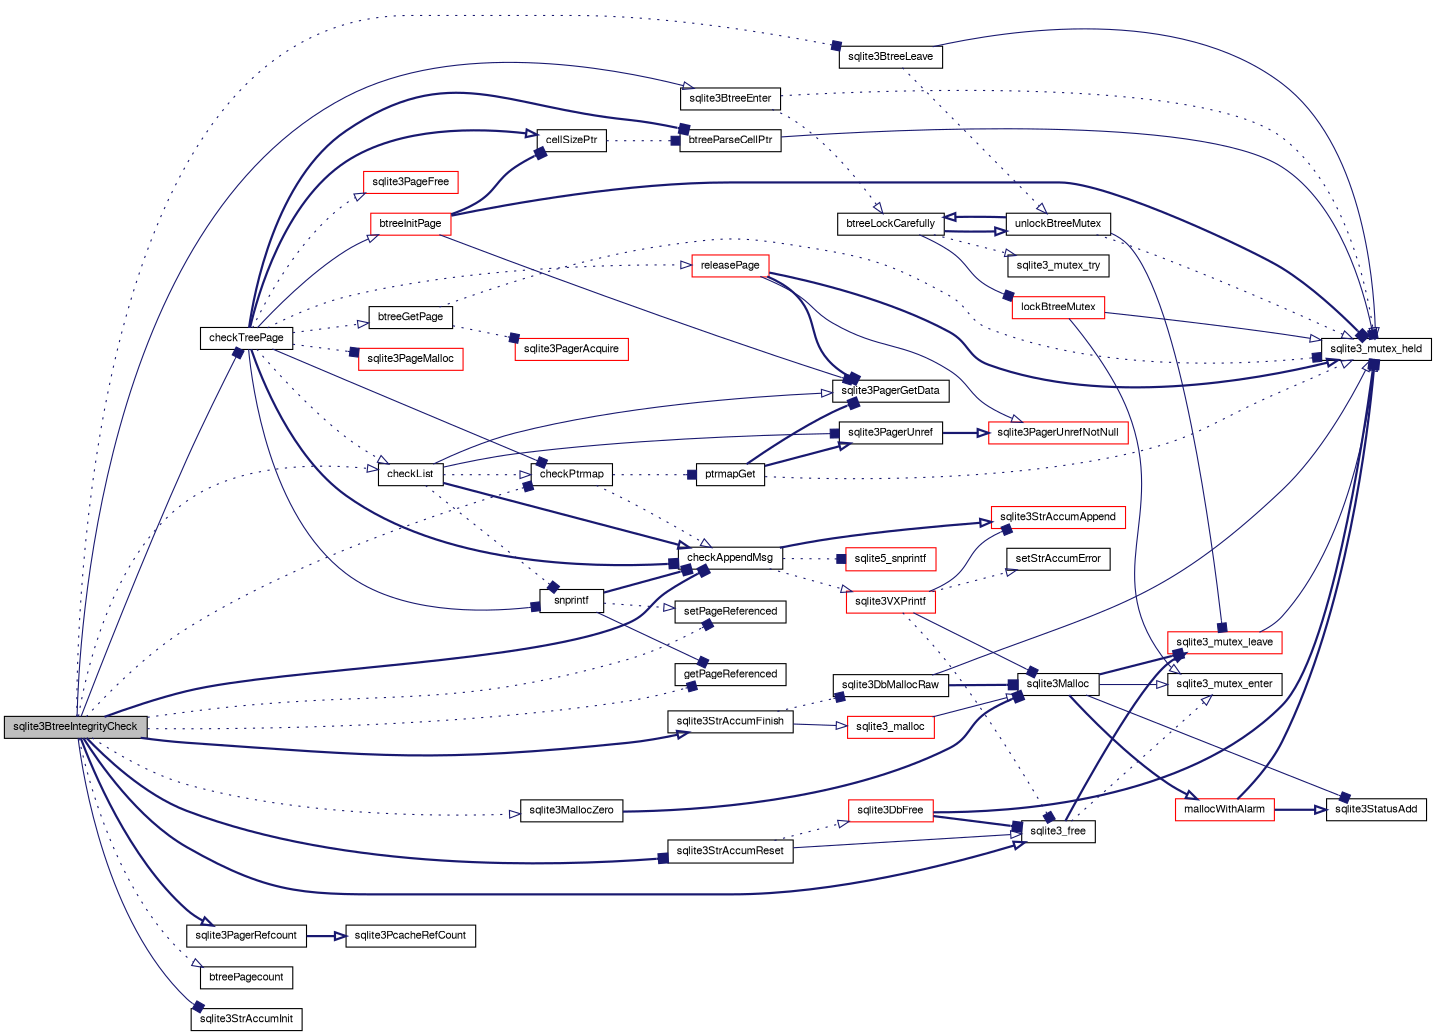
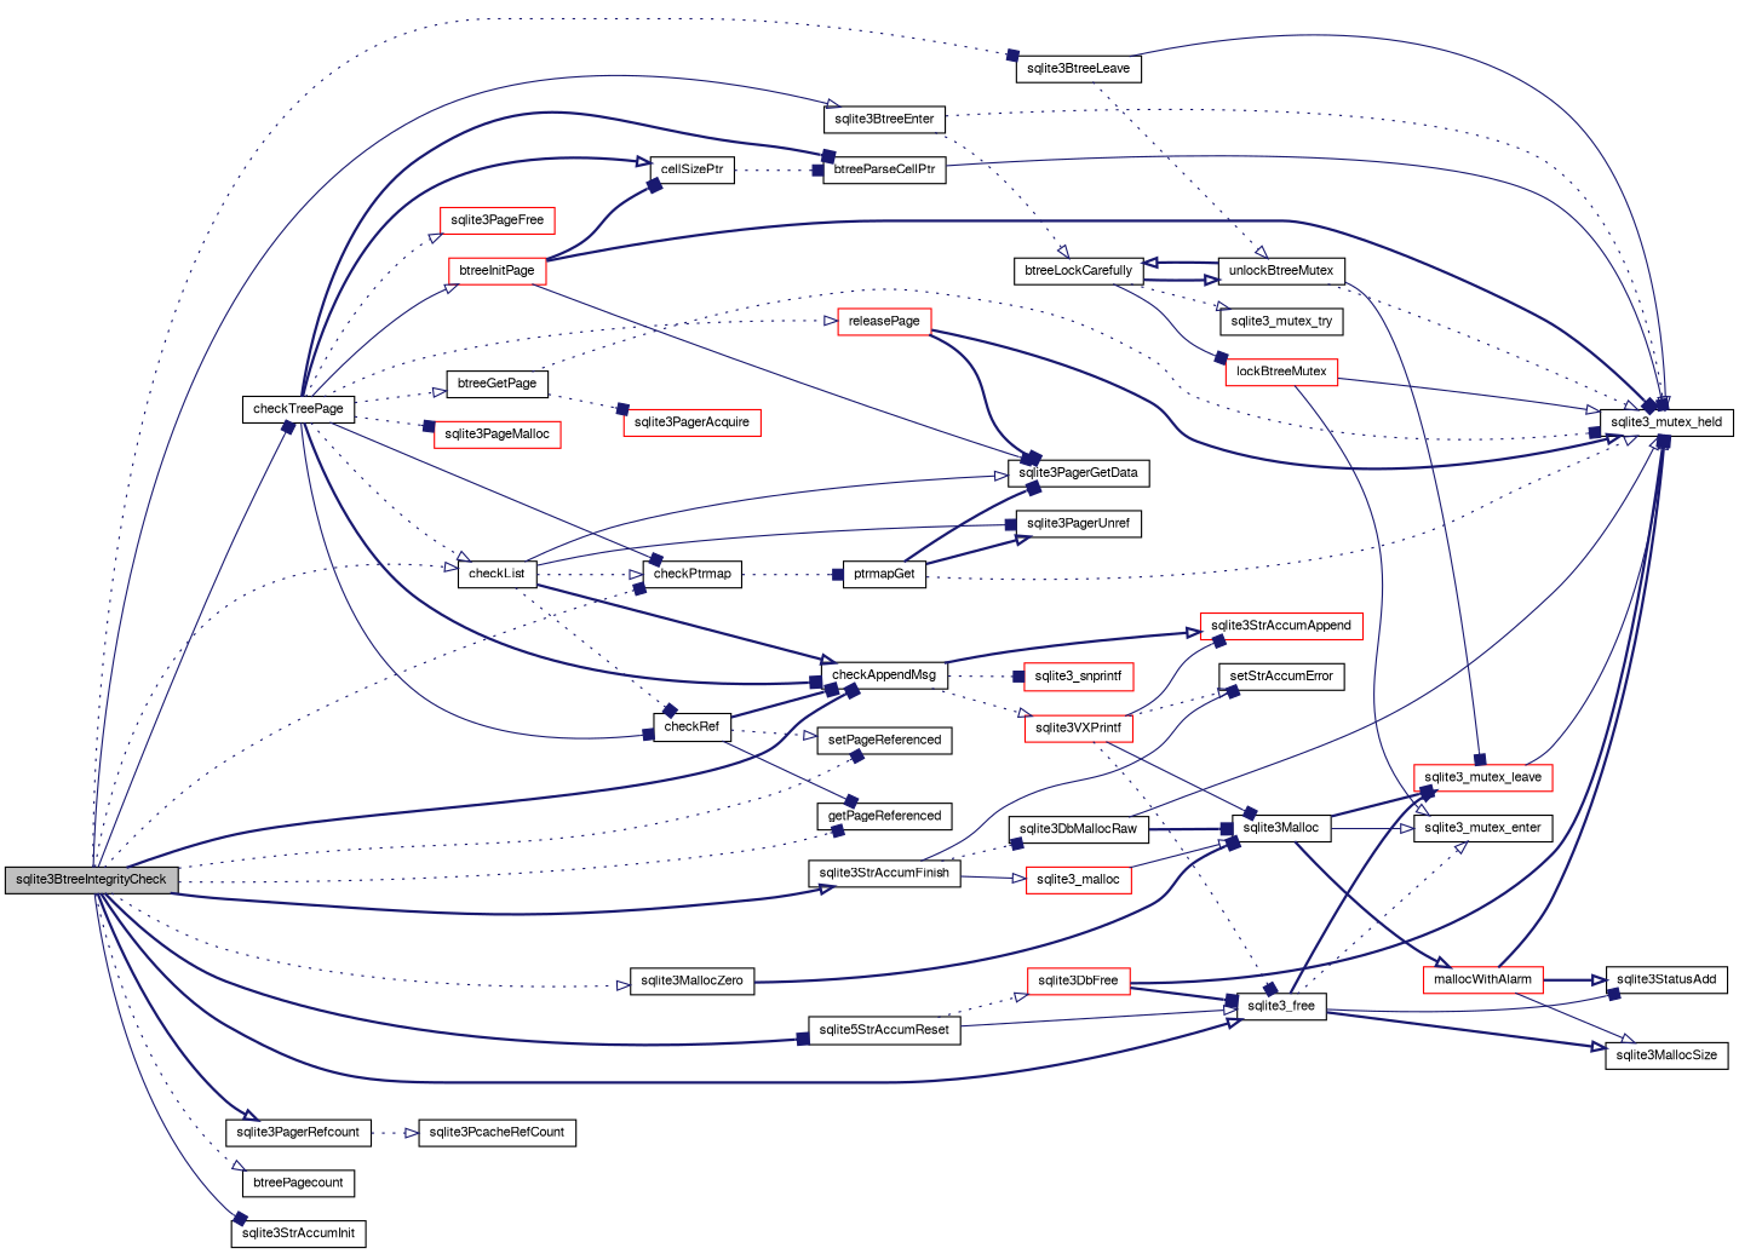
  digraph {
    rankdir=LR
    node [color=black fillcolor=white fontname=FreeSans fontsize=10 shape=record style=filled]
    edge [arrowhead=onormal color=midnightblue fontname=FreeSans fontsize=10 labelfontname=FreeSans labelfontsize=10 style=dotted]
    n1 [fillcolor=grey75 fontcolor=black height=0.2 label=sqlite3BtreeIntegrityCheck width=0.4]
    n2 [height=0.2 label=sqlite3BtreeEnter width=0.4]
    n3 [height=0.2 label=sqlite3PagerRefcount width=0.4]
    n4 [height=0.2 label=btreePagecount width=0.4]
    n5 [height=0.2 label=sqlite3BtreeLeave width=0.4]
    n6 [height=0.2 label=sqlite3MallocZero width=0.4]
    n7 [height=0.2 label=setPageReferenced width=0.4]
    n8 [height=0.2 label=sqlite3StrAccumInit width=0.4]
    n9 [height=0.2 label=checkList width=0.4]
    n10 [height=0.2 label=checkAppendMsg width=0.4]
    n11 [height=0.2 label=sqlite3_free width=0.4]
    n12 [height=0.2 label=getPageReferenced width=0.4]
    n13 [height=0.2 label=checkPtrmap width=0.4]
    n14 [height=0.2 label=checkTreePage width=0.4]
-   n15 [height=0.2 label=sqlite3StrAccumReset width=0.4]
+   n15 [height=0.2 label=sqlite5StrAccumReset width=0.4]
    n16 [height=0.2 label=sqlite3StrAccumFinish width=0.4]
    n17 [height=0.2 label=sqlite3_mutex_held width=0.4]
    n18 [height=0.2 label=btreeLockCarefully width=0.4]
    n19 [height=0.2 label=sqlite3PcacheRefCount width=0.4]
    n20 [height=0.2 label=unlockBtreeMutex width=0.4]
    n21 [height=0.2 label=sqlite3Malloc width=0.4]
-   n22 [height=0.2 label=snprintf width=0.4]
+   n22 [height=0.2 label=checkRef width=0.4]
    n23 [height=0.2 label=sqlite3PagerGetData width=0.4]
    n24 [height=0.2 label=sqlite3PagerUnref width=0.4]
    n25 [color=red height=0.2 label=sqlite3StrAccumAppend width=0.4]
-   n26 [color=red height=0.2 label=sqlite5_snprintf width=0.4]
+   n26 [color=red height=0.2 label=sqlite3_snprintf width=0.4]
    n27 [color=red height=0.2 label=sqlite3VXPrintf width=0.4]
    n28 [color=red height=0.2 label=sqlite3_mutex_leave width=0.4]
    n29 [height=0.2 label=sqlite3_mutex_enter width=0.4]
+   n30 [height=0.2 label=sqlite3MallocSize width=0.4]
    n31 [height=0.2 label=sqlite3StatusAdd width=0.4]
    n32 [height=0.2 label=ptrmapGet width=0.4]
    n33 [height=0.2 label=btreeGetPage width=0.4]
    n34 [color=red height=0.2 label=btreeInitPage width=0.4]
    n35 [height=0.2 label=cellSizePtr width=0.4]
    n36 [height=0.2 label=btreeParseCellPtr width=0.4]
    n37 [color=red height=0.2 label=releasePage width=0.4]
    n38 [color=red height=0.2 label=sqlite3PageMalloc width=0.4]
    n39 [color=red height=0.2 label=sqlite3PageFree width=0.4]
    n40 [color=red height=0.2 label=sqlite3DbFree width=0.4]
    n41 [height=0.2 label=setStrAccumError width=0.4]
    n42 [height=0.2 label=sqlite3DbMallocRaw width=0.4]
    n43 [color=red height=0.2 label=sqlite3_malloc width=0.4]
    n44 [height=0.2 label=sqlite3_mutex_try width=0.4]
    n45 [color=red height=0.2 label=lockBtreeMutex width=0.4]
    n46 [color=red height=0.2 label=mallocWithAlarm width=0.4]
-   n47 [color=red height=0.2 label=sqlite3PagerUnrefNotNull width=0.4]
    n48 [color=red height=0.2 label=sqlite3PagerAcquire width=0.4]
    n1 -> n2 [style=solid]
    n1 -> n3 [style=bold]
    n1 -> n4
    n1 -> n5 [arrowhead=box]
    n1 -> n6
    n1 -> n7 [arrowhead=box]
    n1 -> n8 [arrowhead=box style=solid]
    n1 -> n9
    n1 -> n10 [arrowhead=box style=bold]
    n1 -> n11 [style=bold]
    n1 -> n12 [arrowhead=box]
    n1 -> n13 [arrowhead=box]
    n1 -> n14 [arrowhead=box style=solid]
    n1 -> n15 [arrowhead=box style=bold]
    n1 -> n16 [style=bold]
    n2 -> n17
    n2 -> n18
-   n3 -> n19 [style=bold]
+   n3 -> n19
    n5 -> n17 [style=solid]
    n5 -> n20
    n6 -> n21 [arrowhead=box style=bold]
    n9 -> n10 [style=bold]
    n9 -> n13
    n9 -> n22 [arrowhead=box]
    n9 -> n23 [style=solid]
    n9 -> n24 [arrowhead=box style=solid]
    n10 -> n25 [style=bold]
    n10 -> n26 [arrowhead=box]
    n10 -> n27
    n11 -> n28 [style=bold]
    n11 -> n29
-   n21 -> n31 [arrowhead=box style=solid]
-   n13 -> n10
+   n11 -> n30 [style=bold]
+   n11 -> n31 [arrowhead=box style=solid]
    n13 -> n32 [arrowhead=box]
    n14 -> n9
    n14 -> n10 [arrowhead=box style=bold]
    n14 -> n13 [arrowhead=box style=solid]
    n14 -> n22 [arrowhead=box style=solid]
    n14 -> n33
    n14 -> n34 [style=solid]
    n14 -> n35 [style=bold]
    n14 -> n36 [arrowhead=box style=bold]
    n14 -> n37
    n14 -> n38 [arrowhead=box]
    n14 -> n39
    n15 -> n11 [style=solid]
    n15 -> n40
+   n16 -> n41 [arrowhead=box style=solid]
    n16 -> n42 [arrowhead=box]
    n16 -> n43 [style=solid]
    n18 -> n20 [style=bold]
    n18 -> n44
    n18 -> n45 [arrowhead=box style=solid]
    n20 -> n17
    n20 -> n18 [style=bold]
    n20 -> n28 [arrowhead=box style=solid]
    n21 -> n28 [arrowhead=box style=bold]
    n21 -> n29 [style=solid]
    n21 -> n46 [style=bold]
    n22 -> n7
    n22 -> n10 [arrowhead=box style=bold]
    n22 -> n12 [arrowhead=box style=solid]
-   n24 -> n47 [style=bold]
    n27 -> n11 [arrowhead=box]
    n27 -> n21 [arrowhead=box style=solid]
    n27 -> n25 [arrowhead=box style=solid]
    n27 -> n41
    n28 -> n17 [style=solid]
    n32 -> n17
    n32 -> n23 [arrowhead=box style=bold]
    n32 -> n24 [style=bold]
    n33 -> n17 [arrowhead=box]
    n33 -> n48 [arrowhead=box]
    n34 -> n17 [arrowhead=box style=bold]
    n34 -> n23 [arrowhead=box style=solid]
    n34 -> n35 [arrowhead=box style=bold]
    n35 -> n36 [arrowhead=box]
    n36 -> n17 [arrowhead=box style=solid]
    n37 -> n17 [style=bold]
    n37 -> n23 [arrowhead=box style=bold]
-   n37 -> n47 [style=solid]
    n40 -> n11 [arrowhead=box style=bold]
    n40 -> n17 [arrowhead=box style=bold]
    n42 -> n17 [style=solid]
    n42 -> n21 [arrowhead=box style=bold]
    n43 -> n21 [style=solid]
    n45 -> n17 [style=solid]
    n45 -> n29 [style=solid]
    n46 -> n17 [arrowhead=box style=bold]
+   n46 -> n30 [style=solid]
    n46 -> n31 [style=bold]
  }
